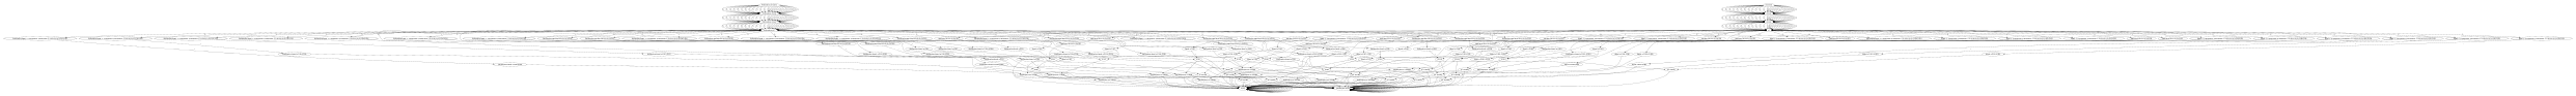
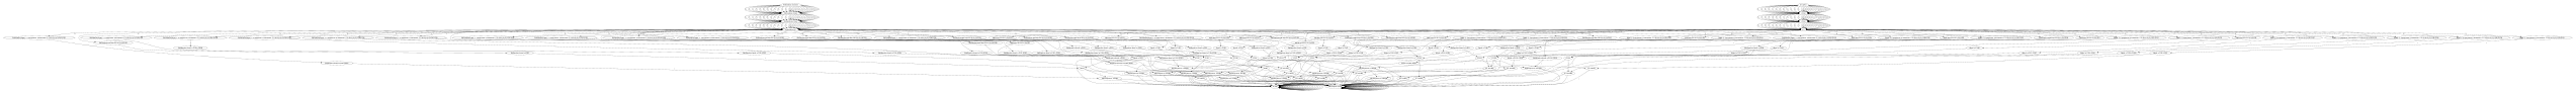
  digraph {
    fontname=Merriweather
    node [fontname=Merriweather]
    edge [fontname=Merriweather]
    n1 [label="cd /tmp "]
    n2 [label="cd /var/run "]
    n3 [label="cd /mnt "]
    n4 [label="cd /root "]
    n5 [label="cd / "]
    n6 [label="wget http://185.145.131.173/FUK1 "]
    n7 [label="ftpget -v -u anonymous -p anonymous -P 21 185.145.131.173 FUK1 FUK1 "]
    n8 [label="wget http://185.145.131.173/FUK2 "]
    n9 [label="ftpget -v -u anonymous -p anonymous -P 21 185.145.131.173 FUK2 FUK2 "]
    n10 [label="wget http://185.145.131.173/FUK3 "]
    n11 [label="ftpget -v -u anonymous -p anonymous -P 21 185.145.131.173 FUK3 FUK3 "]
    n12 [label="wget http://185.145.131.173/FUK4 "]
    n13 [label="ftpget -v -u anonymous -p anonymous -P 21 185.145.131.173 FUK4 FUK4 "]
    n14 [label="wget http://185.145.131.173/FUK5 "]
    n15 [label="ftpget -v -u anonymous -p anonymous -P 21 185.145.131.173 FUK5 FUK5 "]
    n16 [label="wget http://185.145.131.173/FUK6 "]
    n17 [label="ftpget -v -u anonymous -p anonymous -P 21 185.145.131.173 FUK6 FUK6 "]
    n18 [label="wget http://185.145.131.173/FUK7 "]
    n19 [label="ftpget -v -u anonymous -p anonymous -P 21 185.145.131.173 FUK7 FUK7 "]
    n20 [label="wget http://185.145.131.173/FUK8 "]
    n21 [label="ftpget -v -u anonymous -p anonymous -P 21 185.145.131.173 FUK8 FUK8 "]
    n22 [label="wget http://185.145.131.173/FUK9 "]
    n23 [label="ftpget -v -u anonymous -p anonymous -P 21 185.145.131.173 FUK9 FUK9 "]
    n24 [label="wget http://185.145.131.173/FUK10 "]
    n25 [label="ftpget -v -u anonymous -p anonymous -P 21 185.145.131.173 FUK10 FUK10 "]
    n26 [label="wget http://185.145.131.173/FUK11 "]
    n27 [label="ftpget -v -u anonymous -p anonymous -P 21 185.145.131.173 FUK11 FUK11 "]
    n28 [label="wget http://185.145.131.173/FUK12 "]
    n29 [label="ftpget -v -u anonymous -p anonymous -P 21 185.145.131.173 FUK12 FUK12 "]
    n30 [label="wget http://185.145.131.173/FUK13 "]
    n31 [label="ftpget -v -u anonymous -p anonymous -P 21 185.145.131.173 FUK13 FUK13 "]
    n32 [label="chmod +x FUK1 "]
    n33 [label="chmod +x FUK1 ./FUK1 "]
    n34 [label="chmod +x FUK2 "]
    n35 [label="chmod +x FUK2 ./FUK2 "]
    n36 [label="chmod +x FUK3 "]
    n37 [label="chmod +x FUK4 "]
    n38 [label="chmod +x FUK4 ./FUK4 "]
    n39 [label="chmod +x FUK5 "]
    n40 [label="chmod +x FUK5 ./FUK5 "]
    n41 [label="chmod +x FUK6 "]
    n42 [label="chmod +x FUK6 ./FUK6 "]
    n43 [label="chmod +x FUK7 "]
    n44 [label="chmod +x FUK7 ./FUK7 "]
    n45 [label="chmod +x FUK8 "]
    n46 [label="chmod +x FUK8 ./FUK8 "]
    n47 [label="chmod +x FUK9 "]
    n48 [label="chmod +x FUK9 ./FUK9 "]
    n49 [label="chmod +x FUK10 "]
    n50 [label="chmod +x FUK10 ./FUK10 "]
    n51 [label="chmod +x FUK11 "]
    n52 [label="chmod +x FUK11 ./FUK81"]
    n53 [label="chmod +x FUK12 "]
    n54 [label="chmod +x FUK12 ./FUK12 "]
    n55 [label="chmod +x FUK13 "]
    n56 [label="chmod +x FUK13 ./FUK13 "]
    n57 [label="./FUK1 "]
    n58 [label="rm -rf FUK1 "]
    n59 [label="/bin/busybox rm -rf FUK1 "]
    n60 [label="/bin/busybox cd /tmp "]
    n61 [label="/bin/busybox cd /var/run "]
    n62 [label="/bin/busybox cd /mnt "]
    n63 [label="/bin/busybox cd /root "]
    n64 [label="/bin/busybox cd / "]
    n65 [label="/bin/busybox wget http://185.145.131.173/FUK1 "]
    n66 [label="/bin/busybox ftpget -v -u anonymous -p anonymous -P 21 185.145.131.173 FUK1 FUK1 "]
    n67 [label="/bin/busybox wget http://185.145.131.173/FUK2 "]
    n68 [label="/bin/busybox ftpget -v -u anonymous -p anonymous -P 21 185.145.131.173 FUK2 FUK2 "]
    n69 [label="/bin/busybox wget http://185.145.131.173/FUK3 "]
    n70 [label="/bin/busybox ftpget -v -u anonymous -p anonymous -P 21 185.145.131.173 FUK3 FUK3 "]
    n71 [label="/bin/busybox wget http://185.145.131.173/FUK4 "]
    n72 [label="/bin/busybox ftpget -v -u anonymous -p anonymous -P 21 185.145.131.173 FUK4 FUK4 "]
    n73 [label="/bin/busybox wget http://185.145.131.173/FUK5 "]
    n74 [label="/bin/busybox ftpget -v -u anonymous -p anonymous -P 21 185.145.131.173 FUK5 FUK5 "]
    n75 [label="/bin/busybox wget http://185.145.131.173/FUK6 "]
    n76 [label="/bin/busybox ftpget -v -u anonymous -p anonymous -P 21 185.145.131.173 FUK6 FUK6 "]
    n77 [label="/bin/busybox wget http://185.145.131.173/FUK7 "]
    n78 [label="/bin/busybox ftpget -v -u anonymous -p anonymous -P 21 185.145.131.173 FUK7 FUK7 "]
    n79 [label="/bin/busybox wget http://185.145.131.173/FUK8 "]
    n80 [label="/bin/busybox ftpget -v -u anonymous -p anonymous -P 21 185.145.131.173 FUK8 FUK8 "]
    n81 [label="/bin/busybox wget http://185.145.131.173/FUK9 "]
    n82 [label="/bin/busybox ftpget -v -u anonymous -p anonymous -P 21 185.145.131.173 FUK9 FUK9 "]
    n83 [label="/bin/busybox wget http://185.145.131.173/FUK10 "]
    n84 [label="/bin/busybox ftpget -v -u anonymous -p anonymous -P 21 185.145.131.173 FUK10 FUK10 "]
    n85 [label="/bin/busybox wget http://185.145.131.173/FUK11 "]
    n86 [label="/bin/busybox ftpget -v -u anonymous -p anonymous -P 21 185.145.131.173 FUK11 FUK11 "]
    n87 [label="/bin/busybox wget http://185.145.131.173/FUK12 "]
    n88 [label="/bin/busybox ftpget -v -u anonymous -p anonymous -P 21 185.145.131.173 FUK12 FUK12 "]
    n89 [label="/bin/busybox wget http://185.145.131.173/FUK13 "]
    n90 [label="/bin/busybox ftpget -v -u anonymous -p anonymous -P 21 185.145.131.173 FUK13 FUK13 "]
    n91 [label="/bin/busybox chmod +x FUK1 "]
    n92 [label="/bin/busybox chmod +x FUK1 ./FUK1 "]
    n93 [label="/bin/busybox chmod +x FUK2 "]
+   n94 [label="/bin/busybox chmod +x FUK2 ./FUK2 "]
    n95 [label="/bin/busybox chmod +x FUK3 "]
    n96 [label="/bin/busybox chmod +x FUK3 ./FUK3 "]
    n97 [label="/bin/busybox chmod +x FUK4 "]
    n98 [label="/bin/busybox chmod +x FUK4 ./FUK4 "]
    n99 [label="/bin/busybox chmod +x FUK5 "]
    n100 [label="/bin/busybox chmod +x FUK5 ./FUK5 "]
    n101 [label="/bin/busybox chmod +x FUK6 "]
    n102 [label="/bin/busybox chmod +x FUK6 ./FUK6 "]
    n103 [label="/bin/busybox chmod +x FUK7 "]
    n104 [label="/bin/busybox chmod +x FUK7 ./FUK7 "]
    n105 [label="/bin/busybox chmod +x FUK8 "]
    n106 [label="/bin/busybox chmod +x FUK8 ./FUK8 "]
    n107 [label="/bin/busybox chmod +x FUK9 "]
    n108 [label="/bin/busybox chmod +x FUK9 ./FUK9 "]
    n109 [label="/bin/busybox chmod +x FUK10 "]
    n110 [label="/bin/busybox chmod +x FUK10 ./FUK10 "]
    n111 [label="/bin/busybox chmod +x FUK11 "]
    n112 [label="/bin/busybox chmod +x FUK11 ./FUK11 "]
    n113 [label="/bin/busybox chmod +x FUK12 "]
    n114 [label="/bin/busybox chmod +x FUK12 ./FUK12 "]
    n115 [label="/bin/busybox chmod +x FUK13 "]
    n116 [label="/bin/busybox chmod +x FUK13 ./FUK13 "]
    n117 [label="./FUK2 "]
    n118 [label="rm -rf FUK2 "]
    n119 [label="/bin/busybox rm -rf FUK2 "]
    n120 [label="./FUK3 "]
    n121 [label="rm -rf FUK3 "]
    n122 [label="/bin/busybox rm -rf FUK3 "]
    n123 [label="./FUK4 "]
    n124 [label="rm -rf FUK4 "]
    n125 [label="/bin/busybox rm -rf FUK4 "]
    n126 [label="./FUK5 "]
    n127 [label="rm -rf FUK5 "]
    n128 [label="/bin/busybox rm -rf FUK5 "]
    n129 [label="./FUK6 "]
    n130 [label="rm -rf FUK6 "]
    n131 [label="/bin/busybox rm -rf FUK6 "]
    n132 [label="./FUK7 "]
    n133 [label="rm -rf FUK7 "]
    n134 [label="/bin/busybox rm -rf FUK7 "]
    n135 [label="./FUK8 "]
    n136 [label="rm -rf FUK8 "]
    n137 [label="/bin/busybox rm -rf FUK8 "]
    n138 [label="./FUK9 "]
    n139 [label="rm -rf FUK9 "]
    n140 [label="/bin/busybox rm -rf FUK9 "]
    n141 [label="./FUK10 "]
    n142 [label="rm -rf FUK10 "]
    n143 [label="/bin/busybox rm -rf FUK10 "]
    n144 [label="./FUK11 "]
    n145 [label="rm -rf FUK11 "]
    n146 [label="/bin/busybox rm -rf FUK11 "]
    n147 [label="./FUK12 "]
    n148 [label="rm -rf FUK12 "]
    n149 [label="/bin/busybox rm -rf FUK12 "]
    n150 [label="./FUK13 "]
    n151 [label="rm -rf FUK13 "]
    n152 [label="/bin/busybox rm -rf FUK13 "]
    n1 -> n1
    n1 -> n1
    n1 -> n1
    n1 -> n1
    n1 -> n1
    n1 -> n1
    n1 -> n1
    n1 -> n1
    n1 -> n1
    n1 -> n1
    n1 -> n1
    n1 -> n1
    n1 -> n1
    n1 -> n1
    n1 -> n1
    n1 -> n1
    n1 -> n1
    n1 -> n1
    n1 -> n1
    n1 -> n1
    n1 -> n1
    n1 -> n1
    n1 -> n1
    n1 -> n1
    n1 -> n1
    n1 -> n1
    n2 -> n3 [label="||,"]
    n2 -> n3 [label="||,"]
    n2 -> n3 [label="||,"]
    n2 -> n3 [label="||,"]
    n2 -> n3 [label="||,"]
    n2 -> n3 [label="||,"]
    n2 -> n3 [label="||,"]
    n2 -> n3 [label="||,"]
    n2 -> n3 [label="||,"]
    n2 -> n3 [label="||,"]
    n2 -> n3 [label="||,"]
    n2 -> n3 [label="||,"]
    n2 -> n3 [label="||,"]
    n2 -> n3 [label="||,"]
    n2 -> n3 [label="||,"]
    n2 -> n3 [label="||,"]
    n2 -> n3 [label="||,"]
    n2 -> n3 [label="||,"]
    n2 -> n3 [label="||,"]
    n2 -> n3 [label="||,"]
    n2 -> n3 [label="||,"]
    n2 -> n3 [label="||,"]
    n2 -> n3 [label="||,"]
    n2 -> n3 [label="||,"]
    n2 -> n3 [label="||,"]
    n2 -> n3 [label="||,"]
    n3 -> n4 [label="||,"]
    n3 -> n4 [label="||,"]
    n3 -> n4 [label="||,"]
    n3 -> n4 [label="||,"]
    n3 -> n4 [label="||,"]
    n3 -> n4 [label="||,"]
    n3 -> n4 [label="||,"]
    n3 -> n4 [label="||,"]
    n3 -> n4 [label="||,"]
    n3 -> n4 [label="||,"]
    n3 -> n4 [label="||,"]
    n3 -> n4 [label="||,"]
    n3 -> n4 [label="||,"]
    n3 -> n4 [label="||,"]
    n3 -> n4 [label="||,"]
    n3 -> n4 [label="||,"]
    n3 -> n4 [label="||,"]
    n3 -> n4 [label="||,"]
    n3 -> n4 [label="||,"]
    n3 -> n4 [label="||,"]
    n3 -> n4 [label="||,"]
    n3 -> n4 [label="||,"]
    n3 -> n4 [label="||,"]
    n3 -> n4 [label="||,"]
    n3 -> n4 [label="||,"]
    n3 -> n4 [label="||,"]
    n4 -> n5 [label="||,"]
    n4 -> n5 [label="||,"]
    n4 -> n5 [label="||,"]
    n4 -> n5 [label="||,"]
    n4 -> n5 [label="||,"]
    n4 -> n5 [label="||,"]
    n4 -> n5 [label="||,"]
    n4 -> n5 [label="||,"]
    n4 -> n5 [label="||,"]
    n4 -> n5 [label="||,"]
    n4 -> n5 [label="||,"]
    n4 -> n5 [label="||,"]
    n4 -> n5 [label="||,"]
    n4 -> n5 [label="||,"]
    n4 -> n5 [label="||,"]
    n4 -> n5 [label="||,"]
    n4 -> n5 [label="||,"]
    n4 -> n5 [label="||,"]
    n4 -> n5 [label="||,"]
    n4 -> n5 [label="||,"]
    n4 -> n5 [label="||,"]
    n4 -> n5 [label="||,"]
    n4 -> n5 [label="||,"]
    n4 -> n5 [label="||,"]
    n4 -> n5 [label="||,"]
    n4 -> n5 [label="||,"]
    n5 -> n6 [label="||,"]
    n5 -> n7 [label="||,"]
    n5 -> n8 [label="||,"]
    n5 -> n9 [label="||,"]
    n5 -> n10 [label="||,"]
    n5 -> n11 [label="||,"]
    n5 -> n12 [label="||,"]
    n5 -> n13 [label="||,"]
    n5 -> n14 [label="||,"]
    n5 -> n15 [label="||,"]
    n5 -> n16 [label="||,"]
    n5 -> n17 [label="||,"]
    n5 -> n18 [label="||,"]
    n5 -> n19 [label="||,"]
    n5 -> n20 [label="||,"]
    n5 -> n21 [label="||,"]
    n5 -> n22 [label="||,"]
    n5 -> n23 [label="||,"]
    n5 -> n24 [label="||,"]
    n5 -> n25 [label="||,"]
    n5 -> n26 [label="||,"]
    n5 -> n27 [label="||,"]
    n5 -> n28 [label="||,"]
    n5 -> n29 [label="||,"]
    n5 -> n30 [label="||,"]
    n5 -> n31 [label="||,"]
    n6 -> n32 [label=";,"]
    n7 -> n33 [label=";,"]
    n8 -> n34 [label=";,"]
    n9 -> n35 [label=";,"]
    n10 -> n36 [label=";,"]
    n12 -> n37 [label=";,"]
    n13 -> n38 [label=";,"]
    n14 -> n39 [label=";,"]
    n15 -> n40 [label=";,"]
    n16 -> n41 [label=";,"]
    n17 -> n42 [label=";,"]
    n18 -> n43 [label=";,"]
    n19 -> n44 [label=";,"]
    n20 -> n45 [label=";,"]
    n21 -> n46 [label=";,"]
    n22 -> n47 [label=";,"]
    n23 -> n48 [label=";,"]
    n24 -> n49 [label=";,"]
    n25 -> n50 [label=";,"]
    n26 -> n51 [label=";,"]
    n27 -> n52 [label=";,"]
    n28 -> n53 [label=";,"]
    n29 -> n54 [label=";,"]
    n30 -> n55 [label=";,"]
    n31 -> n56 [label=";,"]
    n32 -> n57 [label=";,"]
    n33 -> n58 [label=";,"]
    n34 -> n117 [label=";,"]
    n35 -> n118 [label=";,"]
    n36 -> n120 [label=";,"]
    n37 -> n123 [label=";,"]
    n38 -> n124 [label=";,"]
    n39 -> n126 [label=";,"]
    n40 -> n127 [label=";,"]
    n41 -> n129 [label=";,"]
    n42 -> n130 [label=";,"]
    n43 -> n132 [label=";,"]
    n44 -> n133 [label=";,"]
    n45 -> n135 [label=";,"]
    n46 -> n136 [label=";,"]
    n47 -> n138 [label=";,"]
    n48 -> n139 [label=";,"]
    n49 -> n141 [label=";,"]
    n50 -> n142 [label=";,"]
    n51 -> n144 [label=";,"]
    n52 -> n145 [label=";,"]
    n53 -> n147 [label=";,"]
    n54 -> n148 [label=";,"]
    n55 -> n150 [label=";,"]
    n56 -> n151 [label=";,"]
    n57 -> n58 [label=";,"]
    n57 -> n59 [label=";,"]
    n58 -> n1 [label=";,"]
    n58 -> n60 [label=";,"]
    n59 -> n1 [label=";,"]
    n59 -> n60 [label=";,"]
    n60 -> n60
    n60 -> n60
    n60 -> n60
    n60 -> n60
    n60 -> n60
    n60 -> n60
    n60 -> n60
    n60 -> n60
    n60 -> n60
    n60 -> n60
    n60 -> n60
    n60 -> n60
    n60 -> n60
    n60 -> n60
    n60 -> n60
    n60 -> n60
    n60 -> n60
    n60 -> n60
    n60 -> n60
    n60 -> n60
    n60 -> n60
    n60 -> n60
    n60 -> n60
    n60 -> n60
    n60 -> n60
    n60 -> n60
    n61 -> n62 [label="||,"]
    n61 -> n62 [label="||,"]
    n61 -> n62 [label="||,"]
    n61 -> n62 [label="||,"]
    n61 -> n62 [label="||,"]
    n61 -> n62 [label="||,"]
    n61 -> n62 [label="||,"]
    n61 -> n62 [label="||,"]
    n61 -> n62 [label="||,"]
    n61 -> n62 [label="||,"]
    n61 -> n62 [label="||,"]
    n61 -> n62 [label="||,"]
    n61 -> n62 [label="||,"]
    n61 -> n62 [label="||,"]
    n61 -> n62 [label="||,"]
    n61 -> n62 [label="||,"]
    n61 -> n62 [label="||,"]
    n61 -> n62 [label="||,"]
    n61 -> n62 [label="||,"]
    n61 -> n62 [label="||,"]
    n61 -> n62 [label="||,"]
    n61 -> n62 [label="||,"]
    n61 -> n62 [label="||,"]
    n61 -> n62 [label="||,"]
    n61 -> n62 [label="||,"]
    n61 -> n62 [label="||,"]
    n62 -> n63 [label="||,"]
    n62 -> n63 [label="||,"]
    n62 -> n63 [label="||,"]
    n62 -> n63 [label="||,"]
    n62 -> n63 [label="||,"]
    n62 -> n63 [label="||,"]
    n62 -> n63 [label="||,"]
    n62 -> n63 [label="||,"]
    n62 -> n63 [label="||,"]
    n62 -> n63 [label="||,"]
    n62 -> n63 [label="||,"]
    n62 -> n63 [label="||,"]
    n62 -> n63 [label="||,"]
    n62 -> n63 [label="||,"]
    n62 -> n63 [label="||,"]
    n62 -> n63 [label="||,"]
    n62 -> n63 [label="||,"]
    n62 -> n63 [label="||,"]
    n62 -> n63 [label="||,"]
    n62 -> n63 [label="||,"]
    n62 -> n63 [label="||,"]
    n62 -> n63 [label="||,"]
    n62 -> n63 [label="||,"]
    n62 -> n63 [label="||,"]
    n62 -> n63 [label="||,"]
    n62 -> n63 [label="||,"]
    n63 -> n64 [label="||,"]
    n63 -> n64 [label="||,"]
    n63 -> n64 [label="||,"]
    n63 -> n64 [label="||,"]
    n63 -> n64 [label="||,"]
    n63 -> n64 [label="||,"]
    n63 -> n64 [label="||,"]
    n63 -> n64 [label="||,"]
    n63 -> n64 [label="||,"]
    n63 -> n64 [label="||,"]
    n63 -> n64 [label="||,"]
    n63 -> n64 [label="||,"]
    n63 -> n64 [label="||,"]
    n63 -> n64 [label="||,"]
    n63 -> n64 [label="||,"]
    n63 -> n64 [label="||,"]
    n63 -> n64 [label="||,"]
    n63 -> n64 [label="||,"]
    n63 -> n64 [label="||,"]
    n63 -> n64 [label="||,"]
    n63 -> n64 [label="||,"]
    n63 -> n64 [label="||,"]
    n63 -> n64 [label="||,"]
    n63 -> n64 [label="||,"]
    n63 -> n64 [label="||,"]
    n63 -> n64 [label="||,"]
    n64 -> n65 [label="||,"]
    n64 -> n66 [label="||,"]
    n64 -> n67 [label="||,"]
    n64 -> n68 [label="||,"]
    n64 -> n69 [label="||,"]
    n64 -> n70 [label="||,"]
    n64 -> n71 [label="||,"]
    n64 -> n72 [label="||,"]
    n64 -> n73 [label="||,"]
    n64 -> n74 [label="||,"]
    n64 -> n75 [label="||,"]
    n64 -> n76 [label="||,"]
    n64 -> n77 [label="||,"]
    n64 -> n78 [label="||,"]
    n64 -> n79 [label="||,"]
    n64 -> n80 [label="||,"]
    n64 -> n81 [label="||,"]
    n64 -> n82 [label="||,"]
    n64 -> n83 [label="||,"]
    n64 -> n84 [label="||,"]
    n64 -> n85 [label="||,"]
    n64 -> n86 [label="||,"]
    n64 -> n87 [label="||,"]
    n64 -> n88 [label="||,"]
    n64 -> n89 [label="||,"]
    n64 -> n90 [label="||,"]
    n65 -> n91 [label=";,"]
    n66 -> n92 [label=";,"]
    n67 -> n93 [label=";,"]
+   n68 -> n94 [label=";,"]
    n69 -> n95 [label=";,"]
    n70 -> n96 [label=";,"]
    n71 -> n97 [label=";,"]
    n72 -> n98 [label=";,"]
    n73 -> n99 [label=";,"]
    n74 -> n100 [label=";,"]
    n75 -> n101 [label=";,"]
    n76 -> n102 [label=";,"]
    n77 -> n103 [label=";,"]
    n78 -> n104 [label=";,"]
    n79 -> n105 [label=";,"]
    n80 -> n106 [label=";,"]
    n81 -> n107 [label=";,"]
    n82 -> n108 [label=";,"]
    n83 -> n109 [label=";,"]
    n84 -> n110 [label=";,"]
    n85 -> n111 [label=";,"]
    n86 -> n112 [label=";,"]
    n87 -> n113 [label=";,"]
    n88 -> n114 [label=";,"]
    n89 -> n115 [label=";,"]
    n90 -> n116 [label=";,"]
    n91 -> n57 [label=";,"]
    n92 -> n59 [label=";,"]
    n93 -> n117 [label=";,"]
+   n94 -> n119 [label=";,"]
    n95 -> n120 [label=";,"]
    n96 -> n122 [label=";,"]
    n97 -> n123 [label=";,"]
    n98 -> n125 [label=";,"]
    n99 -> n126 [label=";,"]
    n100 -> n128 [label=";,"]
    n101 -> n129 [label=";,"]
    n102 -> n131 [label=";,"]
    n103 -> n132 [label=";,"]
    n104 -> n134 [label=";,"]
    n105 -> n1 [label=";,"]
    n105 -> n135 [label=";,"]
    n106 -> n137 [label=";,"]
    n107 -> n138 [label=";,"]
    n108 -> n140 [label=";,"]
    n109 -> n141 [label=";,"]
    n111 -> n144 [label=";,"]
    n112 -> n146 [label=";,"]
    n113 -> n147 [label=";,"]
    n114 -> n149 [label=";,"]
    n115 -> n150 [label=";,"]
    n116 -> n152 [label=";,"]
    n117 -> n118 [label=";,"]
    n117 -> n119 [label=";,"]
    n118 -> n1 [label=";,"]
    n118 -> n60 [label=";,"]
    n119 -> n1 [label=";,"]
    n119 -> n60 [label=";,"]
    n120 -> n121 [label=";,"]
    n120 -> n122 [label=";,"]
    n121 -> n1 [label=";,"]
    n121 -> n60 [label=";,"]
    n122 -> n1 [label=";,"]
    n122 -> n60 [label=";,"]
    n123 -> n124 [label=";,"]
    n123 -> n125 [label=";,"]
    n124 -> n1 [label=";,"]
    n124 -> n60 [label=";,"]
    n125 -> n1 [label=";,"]
    n125 -> n60 [label=";,"]
    n126 -> n127 [label=";,"]
    n126 -> n128 [label=";,"]
    n127 -> n1 [label=";,"]
    n127 -> n60 [label=";,"]
    n128 -> n1 [label=";,"]
    n128 -> n60 [label=";,"]
    n129 -> n130 [label=";,"]
    n129 -> n131 [label=";,"]
    n130 -> n1 [label=";,"]
    n130 -> n60 [label=";,"]
    n131 -> n1 [label=";,"]
    n131 -> n60 [label=";,"]
    n132 -> n133 [label=";,"]
    n132 -> n134 [label=";,"]
    n133 -> n1 [label=";,"]
    n133 -> n60 [label=";,"]
    n134 -> n1 [label=";,"]
    n134 -> n60 [label=";,"]
    n135 -> n136 [label=";,"]
    n135 -> n137 [label=";,"]
    n136 -> n1 [label=";,"]
    n136 -> n60 [label=";,"]
    n137 -> n1 [label=";,"]
    n137 -> n60 [label=";,"]
    n138 -> n139 [label=";,"]
    n138 -> n140 [label=";,"]
    n139 -> n60 [label=";,"]
    n140 -> n1 [label=";,"]
    n140 -> n60 [label=";,"]
    n141 -> n142 [label=";,"]
    n141 -> n143 [label=";,"]
    n142 -> n1 [label=";,"]
    n142 -> n60 [label=";,"]
    n143 -> n1 [label=";,"]
    n143 -> n60 [label=";,"]
    n144 -> n145 [label=";,"]
    n144 -> n146 [label=";,"]
    n145 -> n1 [label=";,"]
    n145 -> n60 [label=";,"]
    n146 -> n1 [label=";,"]
    n146 -> n60 [label=";,"]
    n147 -> n148 [label=";,"]
    n147 -> n149 [label=";,"]
    n148 -> n1 [label=";,"]
    n148 -> n60 [label=";,"]
    n149 -> n1 [label=";,"]
    n149 -> n60 [label=";,"]
    n149 -> n143 [label=";,"]
    n150 -> n151 [label=";,"]
    n150 -> n152 [label=";,"]
    n151 -> n1 [label=";,"]
    n151 -> n60 [label=";,"]
    n152 -> n60 [label=";,"]
  }
